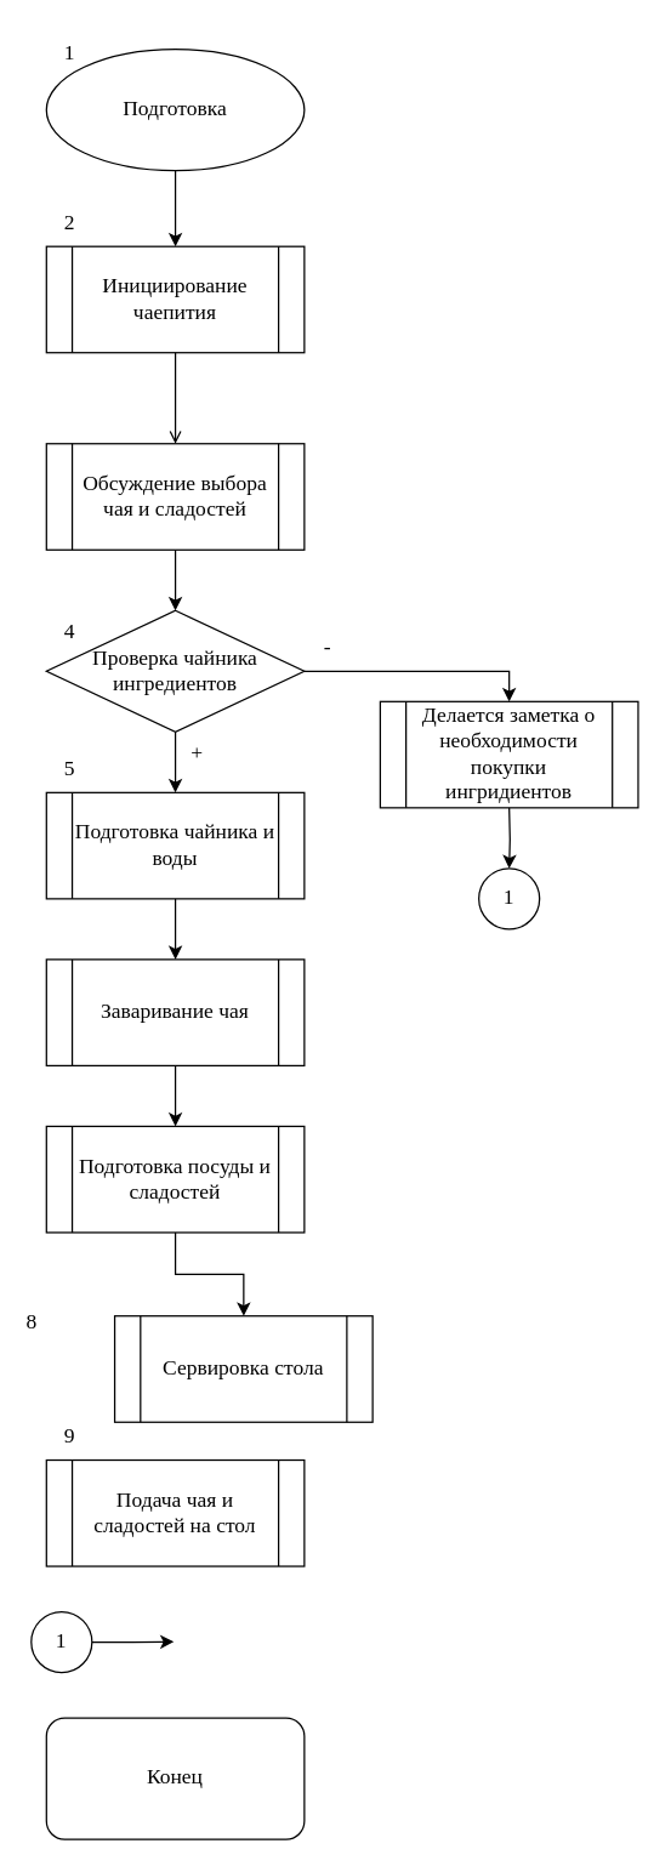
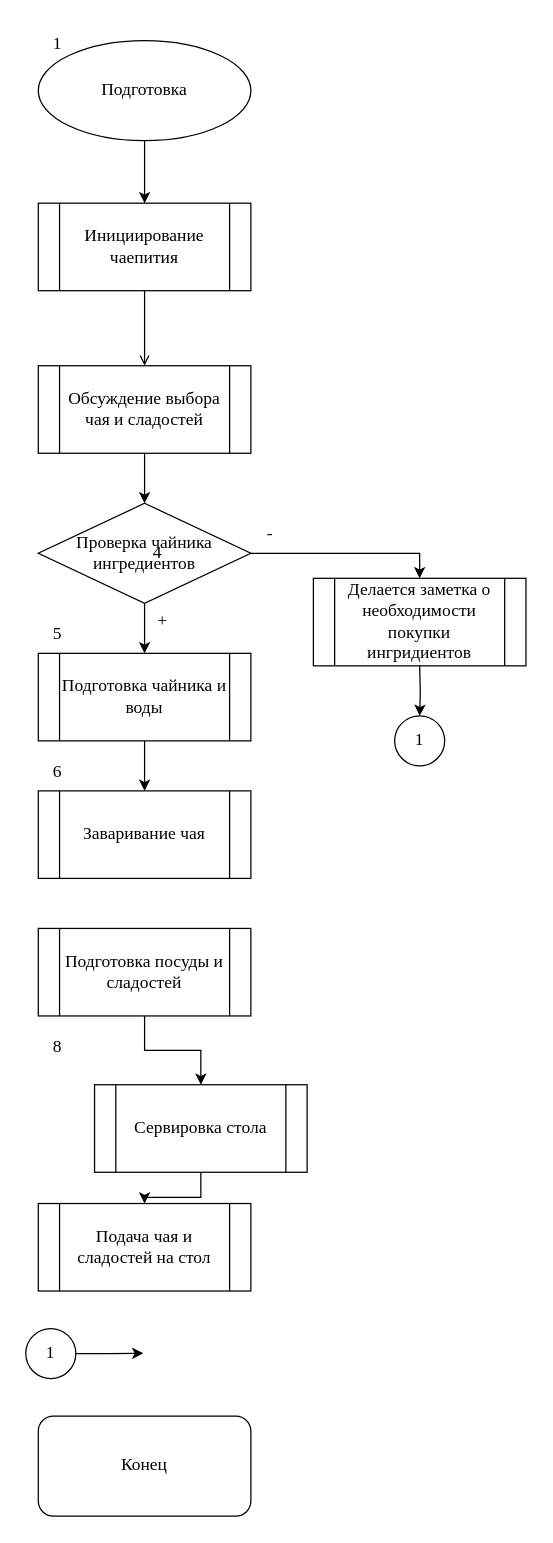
  <mxCell id="0" />
  <mxCell id="1" parent="0" />
  <mxCell id="2" value="" style="edgeStyle=orthogonalEdgeStyle;rounded=0;orthogonalLoop=1;jettySize=auto;html=1;" edge="1" parent="1" source="3" target="33"><mxGeometry relative="1" as="geometry" /></mxCell>
  <mxCell id="3" value="&lt;div style=&quot;text-align: justify;&quot;&gt;Подготовка&lt;/div&gt;" style="ellipse;whiteSpace=wrap;html=1;fontFamily=Times New Roman;fontSize=14;" vertex="1" parent="1"><mxGeometry x="30" y="32" width="170" height="80" as="geometry" /></mxCell>
  <mxCell id="4" value="" style="edgeStyle=orthogonalEdgeStyle;rounded=0;orthogonalLoop=1;jettySize=auto;html=1;" edge="1" parent="1" source="5" target="8"><mxGeometry relative="1" as="geometry" /></mxCell>
  <mxCell id="5" value="&lt;div style=&quot;&quot;&gt;Обсуждение выбора чая и сладостей&lt;br&gt;&lt;/div&gt;" style="shape=process;whiteSpace=wrap;html=1;backgroundOutline=1;fontFamily=Times New Roman;fontSize=14;" vertex="1" parent="1"><mxGeometry x="30" y="292" width="170" height="70" as="geometry" /></mxCell>
  <mxCell id="6" value="" style="edgeStyle=orthogonalEdgeStyle;rounded=0;orthogonalLoop=1;jettySize=auto;html=1;" edge="1" parent="1" source="8" target="10"><mxGeometry relative="1" as="geometry" /></mxCell>
  <mxCell id="7" value="" style="edgeStyle=orthogonalEdgeStyle;rounded=0;orthogonalLoop=1;jettySize=auto;html=1;exitX=1;exitY=0.5;exitDx=0;exitDy=0;" edge="1" parent="1" source="8"><mxGeometry relative="1" as="geometry"><mxPoint x="335" y="462" as="targetPoint" /><Array as="points"><mxPoint x="335" y="442" /></Array></mxGeometry></mxCell>
  <mxCell id="8" value="Проверка чайника ингредиентов" style="rhombus;whiteSpace=wrap;html=1;fontFamily=Times New Roman;fontSize=14;" vertex="1" parent="1"><mxGeometry x="30" y="402" width="170" height="80" as="geometry" /></mxCell>
  <mxCell id="9" value="" style="edgeStyle=orthogonalEdgeStyle;rounded=0;orthogonalLoop=1;jettySize=auto;html=1;" edge="1" parent="1" source="10" target="17"><mxGeometry relative="1" as="geometry" /></mxCell>
  <mxCell id="10" value="Подготовка чайника и воды" style="shape=process;whiteSpace=wrap;html=1;backgroundOutline=1;fontFamily=Times New Roman;fontSize=14;" vertex="1" parent="1"><mxGeometry x="30" y="522" width="170" height="70" as="geometry" /></mxCell>
  <mxCell id="11" value="" style="edgeStyle=orthogonalEdgeStyle;rounded=0;orthogonalLoop=1;jettySize=auto;html=1;" edge="1" parent="1" target="15"><mxGeometry relative="1" as="geometry"><mxPoint x="335" y="532" as="sourcePoint" /></mxGeometry></mxCell>
  <mxCell id="12" value="Делается заметка о необходимости покупки ингридиентов" style="shape=process;whiteSpace=wrap;html=1;backgroundOutline=1;fontFamily=Times New Roman;fontSize=14;" vertex="1" parent="1"><mxGeometry x="250" y="462" width="170" height="70" as="geometry" /></mxCell>
  <mxCell id="13" value="-" style="text;html=1;align=center;verticalAlign=middle;resizable=0;points=[];autosize=1;strokeColor=none;fillColor=none;fontFamily=Times New Roman;fontSize=14;" vertex="1" parent="1"><mxGeometry x="200" y="412" width="30" height="30" as="geometry" /></mxCell>
  <mxCell id="14" value="+" style="text;html=1;align=center;verticalAlign=middle;resizable=0;points=[];autosize=1;strokeColor=none;fillColor=none;fontFamily=Times New Roman;fontSize=14;" vertex="1" parent="1"><mxGeometry x="114" y="482" width="30" height="30" as="geometry" /></mxCell>
  <mxCell id="15" value="1" style="ellipse;whiteSpace=wrap;html=1;aspect=fixed;fontFamily=Times New Roman;fontSize=14;" vertex="1" parent="1"><mxGeometry x="315" y="572" width="40" height="40" as="geometry" /></mxCell>
- <mxCell id="16" value="" style="edgeStyle=orthogonalEdgeStyle;rounded=0;orthogonalLoop=1;jettySize=auto;html=1;" edge="1" parent="1" source="17" target="19"><mxGeometry relative="1" as="geometry" /></mxCell>
  <mxCell id="17" value="Заваривание чая" style="shape=process;whiteSpace=wrap;html=1;backgroundOutline=1;fontFamily=Times New Roman;fontSize=14;" vertex="1" parent="1"><mxGeometry x="30" y="632" width="170" height="70" as="geometry" /></mxCell>
  <mxCell id="18" value="" style="edgeStyle=orthogonalEdgeStyle;rounded=0;orthogonalLoop=1;jettySize=auto;html=1;" edge="1" parent="1" source="19" target="21"><mxGeometry relative="1" as="geometry" /></mxCell>
  <mxCell id="19" value="Подготовка посуды и сладостей" style="shape=process;whiteSpace=wrap;html=1;backgroundOutline=1;fontFamily=Times New Roman;fontSize=14;" vertex="1" parent="1"><mxGeometry x="30" y="742" width="170" height="70" as="geometry" /></mxCell>
+ <mxCell id="20" value="" style="edgeStyle=orthogonalEdgeStyle;rounded=0;orthogonalLoop=1;jettySize=auto;html=1;" edge="1" parent="1" source="21" target="22"><mxGeometry relative="1" as="geometry" /></mxCell>
  <mxCell id="21" value="Сервировка стола" style="shape=process;whiteSpace=wrap;html=1;backgroundOutline=1;fontFamily=Times New Roman;fontSize=14;" vertex="1" parent="1"><mxGeometry x="75" y="867" width="170" height="70" as="geometry" /></mxCell>
  <mxCell id="22" value="Подача чая и сладостей на стол" style="shape=process;whiteSpace=wrap;html=1;backgroundOutline=1;fontFamily=Times New Roman;fontSize=14;" vertex="1" parent="1"><mxGeometry x="30" y="962" width="170" height="70" as="geometry" /></mxCell>
  <mxCell id="23" value="&lt;div style=&quot;text-align: justify;&quot;&gt;Конец&lt;/div&gt;" style="whiteSpace=wrap;html=1;fontFamily=Times New Roman;fontSize=14;rounded=1;" vertex="1" parent="1"><mxGeometry x="30" y="1132" width="170" height="80" as="geometry" /></mxCell>
  <mxCell id="24" style="edgeStyle=orthogonalEdgeStyle;rounded=0;orthogonalLoop=1;jettySize=auto;html=1;exitX=1;exitY=0.5;exitDx=0;exitDy=0;" edge="1" parent="1" source="25"><mxGeometry relative="1" as="geometry"><mxPoint x="114" y="1081.75" as="targetPoint" /><mxPoint x="64" y="1081.75" as="sourcePoint" /><Array as="points"><mxPoint x="87" y="1082" /></Array></mxGeometry></mxCell>
  <mxCell id="25" value="1" style="ellipse;whiteSpace=wrap;html=1;aspect=fixed;fontFamily=Times New Roman;fontSize=14;" vertex="1" parent="1"><mxGeometry x="20" y="1062" width="40" height="40" as="geometry" /></mxCell>
  <mxCell id="26" value="1" style="text;html=1;align=center;verticalAlign=middle;resizable=0;points=[];autosize=1;strokeColor=none;fillColor=none;fontFamily=Times New Roman;fontSize=14;" vertex="1" parent="1"><mxGeometry x="30" y="20" width="30" height="30" as="geometry" /></mxCell>
- <mxCell id="27" value="4" style="text;html=1;align=center;verticalAlign=middle;resizable=0;points=[];autosize=1;strokeColor=none;fillColor=none;fontFamily=Times New Roman;fontSize=14;" vertex="1" parent="1"><mxGeometry x="30" y="402" width="30" height="30" as="geometry" /></mxCell>
+ <mxCell id="27" value="4" style="text;html=1;align=center;verticalAlign=middle;resizable=0;points=[];autosize=1;strokeColor=none;fillColor=none;fontFamily=Times New Roman;fontSize=14;" vertex="1" parent="1"><mxGeometry x="110" y="427" width="30" height="30" as="geometry" /></mxCell>
  <mxCell id="28" value="5" style="text;html=1;align=center;verticalAlign=middle;resizable=0;points=[];autosize=1;strokeColor=none;fillColor=none;fontFamily=Times New Roman;fontSize=14;" vertex="1" parent="1"><mxGeometry x="30" y="492" width="30" height="30" as="geometry" /></mxCell>
- <mxCell id="30" value="8" style="text;html=1;align=center;verticalAlign=middle;resizable=0;points=[];autosize=1;strokeColor=none;fillColor=none;fontFamily=Times New Roman;fontSize=14;" vertex="1" parent="1"><mxGeometry x="5" y="857" width="30" height="30" as="geometry" /></mxCell>
- <mxCell id="31" value="9" style="text;html=1;align=center;verticalAlign=middle;resizable=0;points=[];autosize=1;strokeColor=none;fillColor=none;fontFamily=Times New Roman;fontSize=14;" vertex="1" parent="1"><mxGeometry x="30" y="932" width="30" height="30" as="geometry" /></mxCell>
+ <mxCell id="29" value="6" style="text;html=1;align=center;verticalAlign=middle;resizable=0;points=[];autosize=1;strokeColor=none;fillColor=none;fontFamily=Times New Roman;fontSize=14;" vertex="1" parent="1"><mxGeometry x="30" y="602" width="30" height="30" as="geometry" /></mxCell>
+ <mxCell id="30" value="8" style="text;html=1;align=center;verticalAlign=middle;resizable=0;points=[];autosize=1;strokeColor=none;fillColor=none;fontFamily=Times New Roman;fontSize=14;" vertex="1" parent="1"><mxGeometry x="30" y="822" width="30" height="30" as="geometry" /></mxCell>
  <mxCell id="32" value="" style="edgeStyle=orthogonalEdgeStyle;rounded=0;orthogonalLoop=1;jettySize=auto;html=1;endArrow=open;" edge="1" parent="1" source="33" target="5"><mxGeometry relative="1" as="geometry" /></mxCell>
  <mxCell id="33" value="&lt;div style=&quot;&quot;&gt;Инициирование чаепития&lt;br&gt;&lt;/div&gt;" style="shape=process;whiteSpace=wrap;html=1;backgroundOutline=1;fontFamily=Times New Roman;fontSize=14;" vertex="1" parent="1"><mxGeometry x="30" y="162" width="170" height="70" as="geometry" /></mxCell>
- <mxCell id="34" value="2" style="text;html=1;align=center;verticalAlign=middle;resizable=0;points=[];autosize=1;strokeColor=none;fillColor=none;fontFamily=Times New Roman;fontSize=14;" vertex="1" parent="1"><mxGeometry x="30" y="132" width="30" height="30" as="geometry" /></mxCell>
